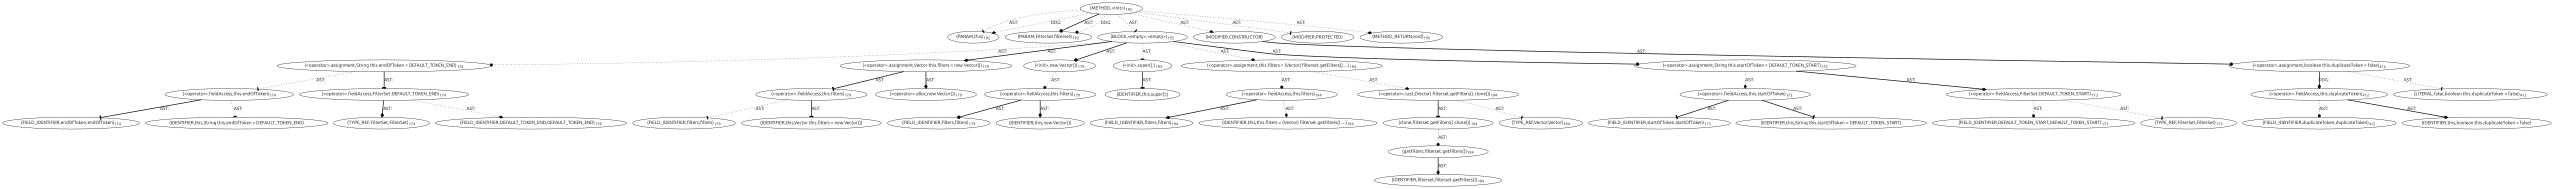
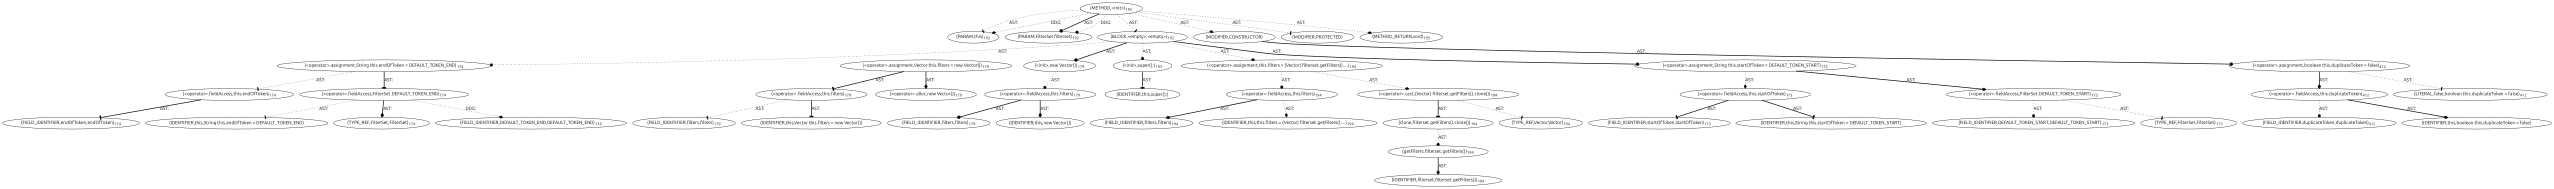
  digraph {
    fontname=Ubuntu
    node [fontname=Ubuntu]
    edge [arrowhead=tee fontname=Ubuntu style=dotted]
    n1 [label=<(METHOD,&lt;init&gt;)<SUB>192</SUB>>]
    n2 [label=<(PARAM,this)<SUB>192</SUB>>]
    n3 [label=<(PARAM,FilterSet filterset)<SUB>192</SUB>>]
    n4 [label=<(BLOCK,&lt;empty&gt;,&lt;empty&gt;)<SUB>192</SUB>>]
    n5 [label=<(MODIFIER,CONSTRUCTOR)>]
    n6 [label=<(MODIFIER,PROTECTED)>]
    n7 [label=<(METHOD_RETURN,void)<SUB>195</SUB>>]
    n8 [label=<(&lt;operator&gt;.assignment,String this.startOfToken = DEFAULT_TOKEN_START)<SUB>173</SUB>>]
    n9 [label=<(&lt;operator&gt;.assignment,String this.endOfToken = DEFAULT_TOKEN_END)<SUB>174</SUB>>]
    n10 [label=<(&lt;operator&gt;.assignment,Vector this.filters = new Vector())<SUB>179</SUB>>]
    n11 [label=<(&lt;init&gt;,new Vector())<SUB>179</SUB>>]
    n12 [label=<(&lt;init&gt;,super();)<SUB>193</SUB>>]
    n13 [label=<(&lt;operator&gt;.assignment,this.filters = (Vector) filterset.getFilters()....)<SUB>194</SUB>>]
    n14 [label=<(&lt;operator&gt;.assignment,boolean this.duplicateToken = false)<SUB>412</SUB>>]
    n15 [label=<(&lt;operator&gt;.fieldAccess,this.startOfToken)<SUB>173</SUB>>]
    n16 [label=<(&lt;operator&gt;.fieldAccess,FilterSet.DEFAULT_TOKEN_START)<SUB>173</SUB>>]
    n17 [label=<(&lt;operator&gt;.fieldAccess,this.endOfToken)<SUB>174</SUB>>]
    n18 [label=<(&lt;operator&gt;.fieldAccess,FilterSet.DEFAULT_TOKEN_END)<SUB>174</SUB>>]
    n19 [label=<(&lt;operator&gt;.fieldAccess,this.filters)<SUB>179</SUB>>]
    n20 [label=<(&lt;operator&gt;.alloc,new Vector())<SUB>179</SUB>>]
    n21 [label=<(&lt;operator&gt;.fieldAccess,this.filters)<SUB>179</SUB>>]
    n22 [label=<(&lt;operator&gt;.fieldAccess,this.duplicateToken)<SUB>412</SUB>>]
    n23 [label=<(LITERAL,false,boolean this.duplicateToken = false)<SUB>412</SUB>>]
    n24 [label=<(IDENTIFIER,this,super();)>]
    n25 [label=<(&lt;operator&gt;.fieldAccess,this.filters)<SUB>194</SUB>>]
    n26 [label=<(&lt;operator&gt;.cast,(Vector) filterset.getFilters().clone())<SUB>194</SUB>>]
    n27 [label=<(IDENTIFIER,this,String this.startOfToken = DEFAULT_TOKEN_START)>]
    n28 [label=<(FIELD_IDENTIFIER,startOfToken,startOfToken)<SUB>173</SUB>>]
    n29 [label=<(TYPE_REF,FilterSet,FilterSet)<SUB>173</SUB>>]
    n30 [label=<(FIELD_IDENTIFIER,DEFAULT_TOKEN_START,DEFAULT_TOKEN_START)<SUB>173</SUB>>]
    n31 [label=<(IDENTIFIER,this,String this.endOfToken = DEFAULT_TOKEN_END)>]
    n32 [label=<(FIELD_IDENTIFIER,endOfToken,endOfToken)<SUB>174</SUB>>]
    n33 [label=<(TYPE_REF,FilterSet,FilterSet)<SUB>174</SUB>>]
    n34 [label=<(FIELD_IDENTIFIER,DEFAULT_TOKEN_END,DEFAULT_TOKEN_END)<SUB>178</SUB>>]
    n35 [label=<(IDENTIFIER,this,Vector this.filters = new Vector())>]
    n36 [label=<(FIELD_IDENTIFIER,filters,filters)<SUB>179</SUB>>]
    n37 [label=<(IDENTIFIER,this,new Vector())>]
    n38 [label=<(FIELD_IDENTIFIER,filters,filters)<SUB>179</SUB>>]
    n39 [label=<(IDENTIFIER,this,boolean this.duplicateToken = false)>]
    n40 [label=<(FIELD_IDENTIFIER,duplicateToken,duplicateToken)<SUB>412</SUB>>]
    n41 [label=<(IDENTIFIER,this,this.filters = (Vector) filterset.getFilters()....)<SUB>194</SUB>>]
    n42 [label=<(FIELD_IDENTIFIER,filters,filters)<SUB>194</SUB>>]
    n43 [label=<(TYPE_REF,Vector,Vector)<SUB>194</SUB>>]
    n44 [label=<(clone,filterset.getFilters().clone())<SUB>194</SUB>>]
    n45 [label=<(getFilters,filterset.getFilters())<SUB>194</SUB>>]
    n46 [label=<(IDENTIFIER,filterset,filterset.getFilters())<SUB>194</SUB>>]
    n1 -> n2 [label="AST: "]
    n1 -> n2 [arrowhead=diamond label="DDG: "]
    n1 -> n3 [arrowhead=dot label="AST: " style=bold]
    n1 -> n3 [arrowhead=dot label="DDG: "]
    n1 -> n4 [label="AST: "]
    n1 -> n5 [arrowhead=diamond label="AST: "]
    n1 -> n6 [label="AST: "]
    n1 -> n7 [arrowhead=diamond label="AST: "]
    n4 -> n8 [arrowhead=dot label="AST: " style=bold]
    n4 -> n9 [arrowhead=dot label="AST: "]
-   n4 -> n10 [arrowhead=diamond label="AST: " style=bold]
    n4 -> n11 [arrowhead=dot label="AST: " style=bold]
-   n4 -> n12 [label="AST: "]
+   n4 -> n12 [arrowhead=dot label="AST: "]
    n4 -> n13 [arrowhead=diamond label="AST: "]
    n5 -> n14 [arrowhead=dot label="AST: " style=bold]
    n8 -> n15 [arrowhead=diamond label="AST: "]
    n8 -> n16 [arrowhead=diamond label="AST: " style=bold]
    n9 -> n17 [label="AST: "]
    n9 -> n18 [label="AST: " style=bold]
    n10 -> n19 [label="AST: " style=bold]
    n10 -> n20 [arrowhead=diamond label="AST: " style=bold]
    n11 -> n21 [arrowhead=dot label="AST: "]
    n12 -> n24 [label="AST: " style=bold]
    n13 -> n25 [arrowhead=dot label="AST: "]
    n13 -> n26 [arrowhead=diamond label="AST: "]
-   n14 -> n22 [arrowhead=diamond label="DDG: " style=bold]
+   n14 -> n22 [arrowhead=diamond label="AST: " style=bold]
    n14 -> n23 [label="AST: "]
    n15 -> n27 [label="AST: " style=bold]
    n15 -> n28 [label="AST: " style=bold]
    n16 -> n29 [label="AST: "]
    n16 -> n30 [arrowhead=dot label="AST: "]
-   n17 -> n31 [label="AST: "]
+   n18 -> n31 [label="AST: "]
    n17 -> n32 [label="AST: " style=bold]
    n18 -> n33 [arrowhead=diamond label="AST: " style=bold]
-   n18 -> n34 [arrowhead=diamond label="AST: "]
+   n18 -> n34 [arrowhead=diamond label="DDG: "]
    n19 -> n35 [label="AST: " style=bold]
    n19 -> n36 [label="AST: "]
    n21 -> n37 [arrowhead=diamond label="AST: " style=bold]
    n21 -> n38 [arrowhead=dot label="AST: " style=bold]
    n22 -> n39 [arrowhead=diamond label="AST: " style=bold]
    n22 -> n40 [arrowhead=dot label="AST: "]
    n25 -> n41 [arrowhead=diamond label="AST: "]
    n25 -> n42 [arrowhead=diamond label="AST: " style=bold]
    n26 -> n43 [label="AST: "]
    n26 -> n44 [label="AST: " style=bold]
    n44 -> n45 [arrowhead=dot label="AST: "]
    n45 -> n46 [arrowhead=diamond label="AST: " style=bold]
  }
